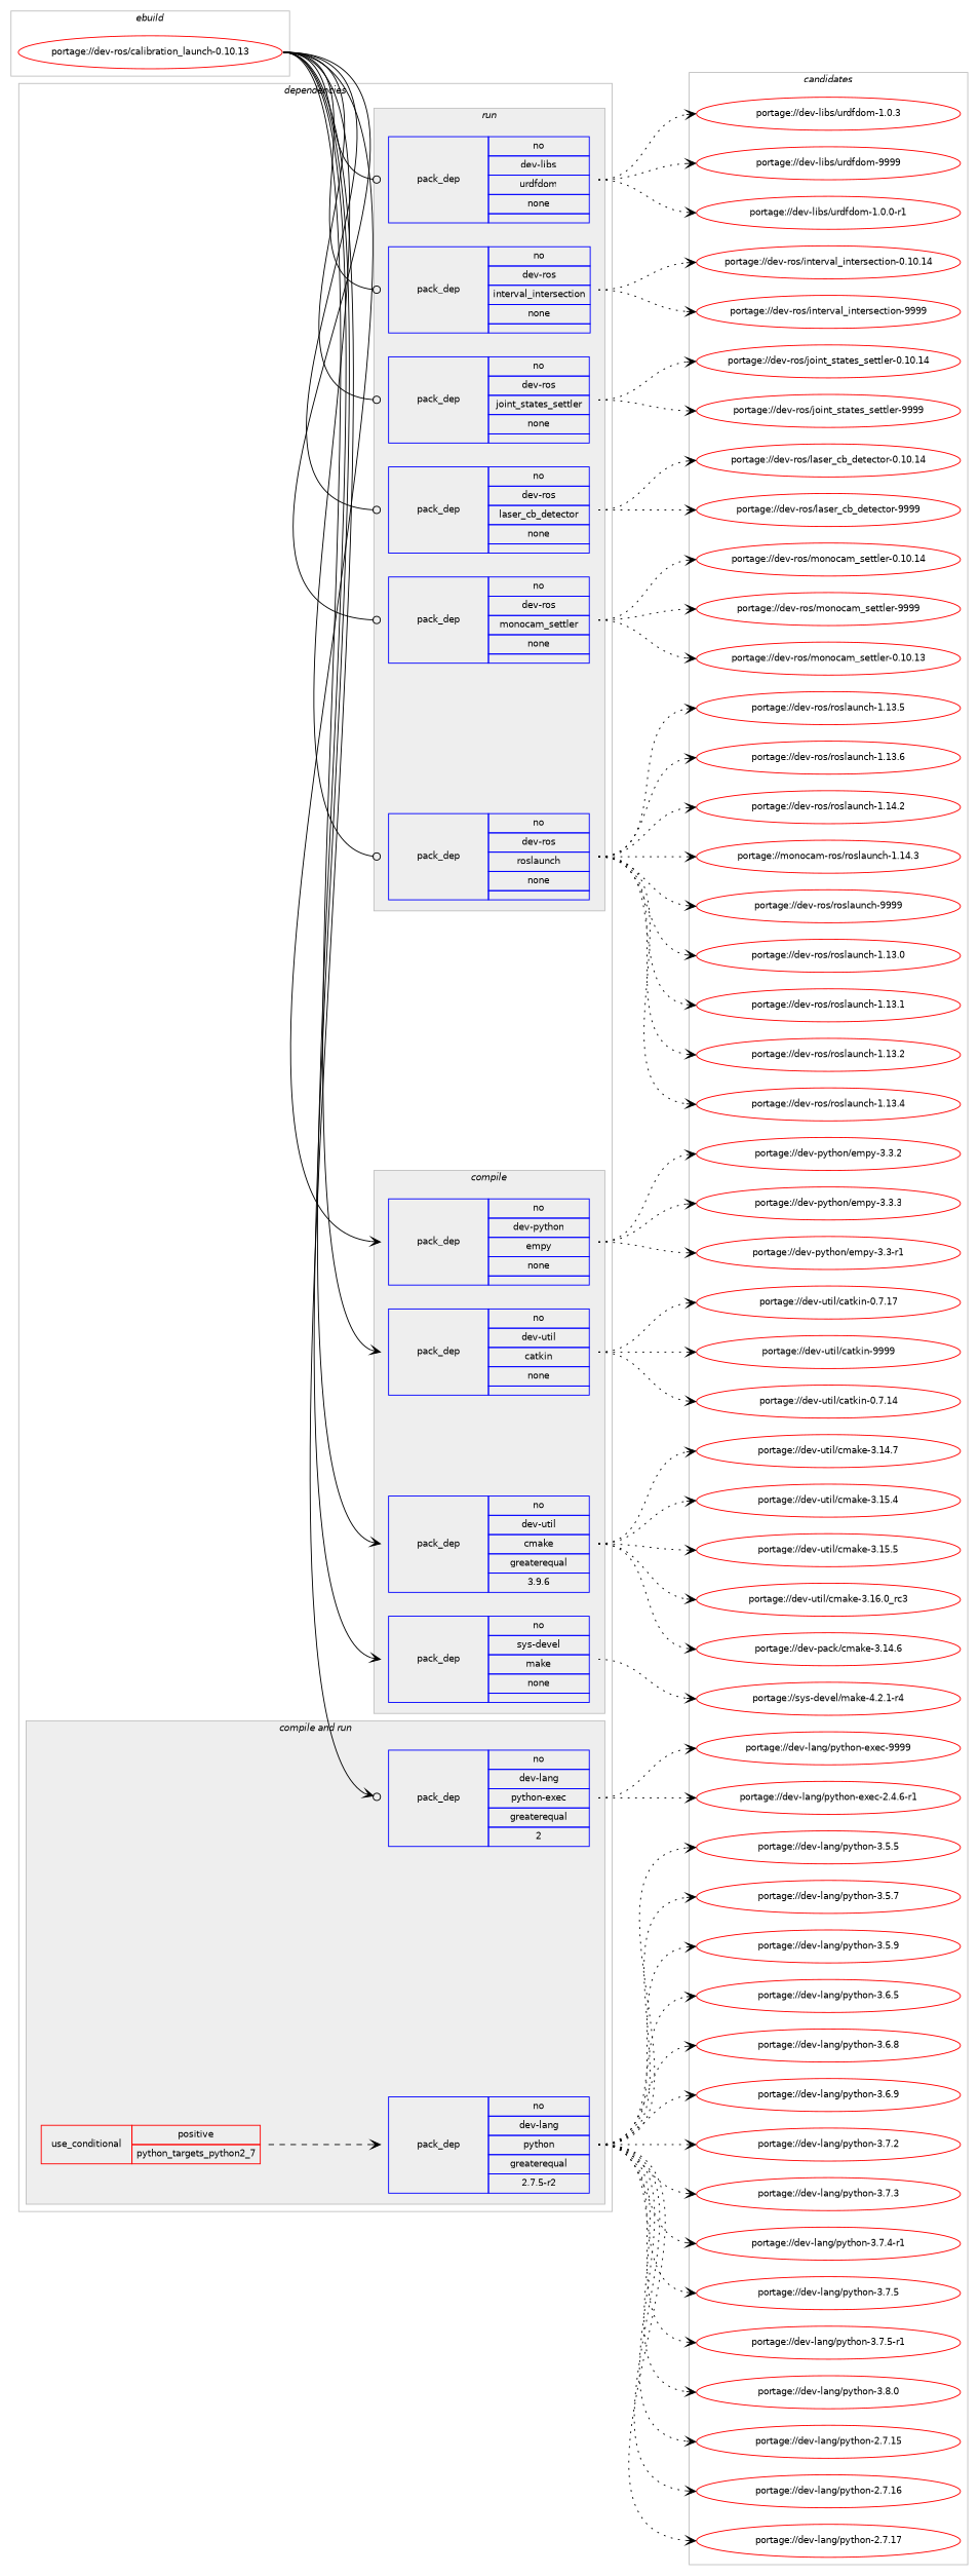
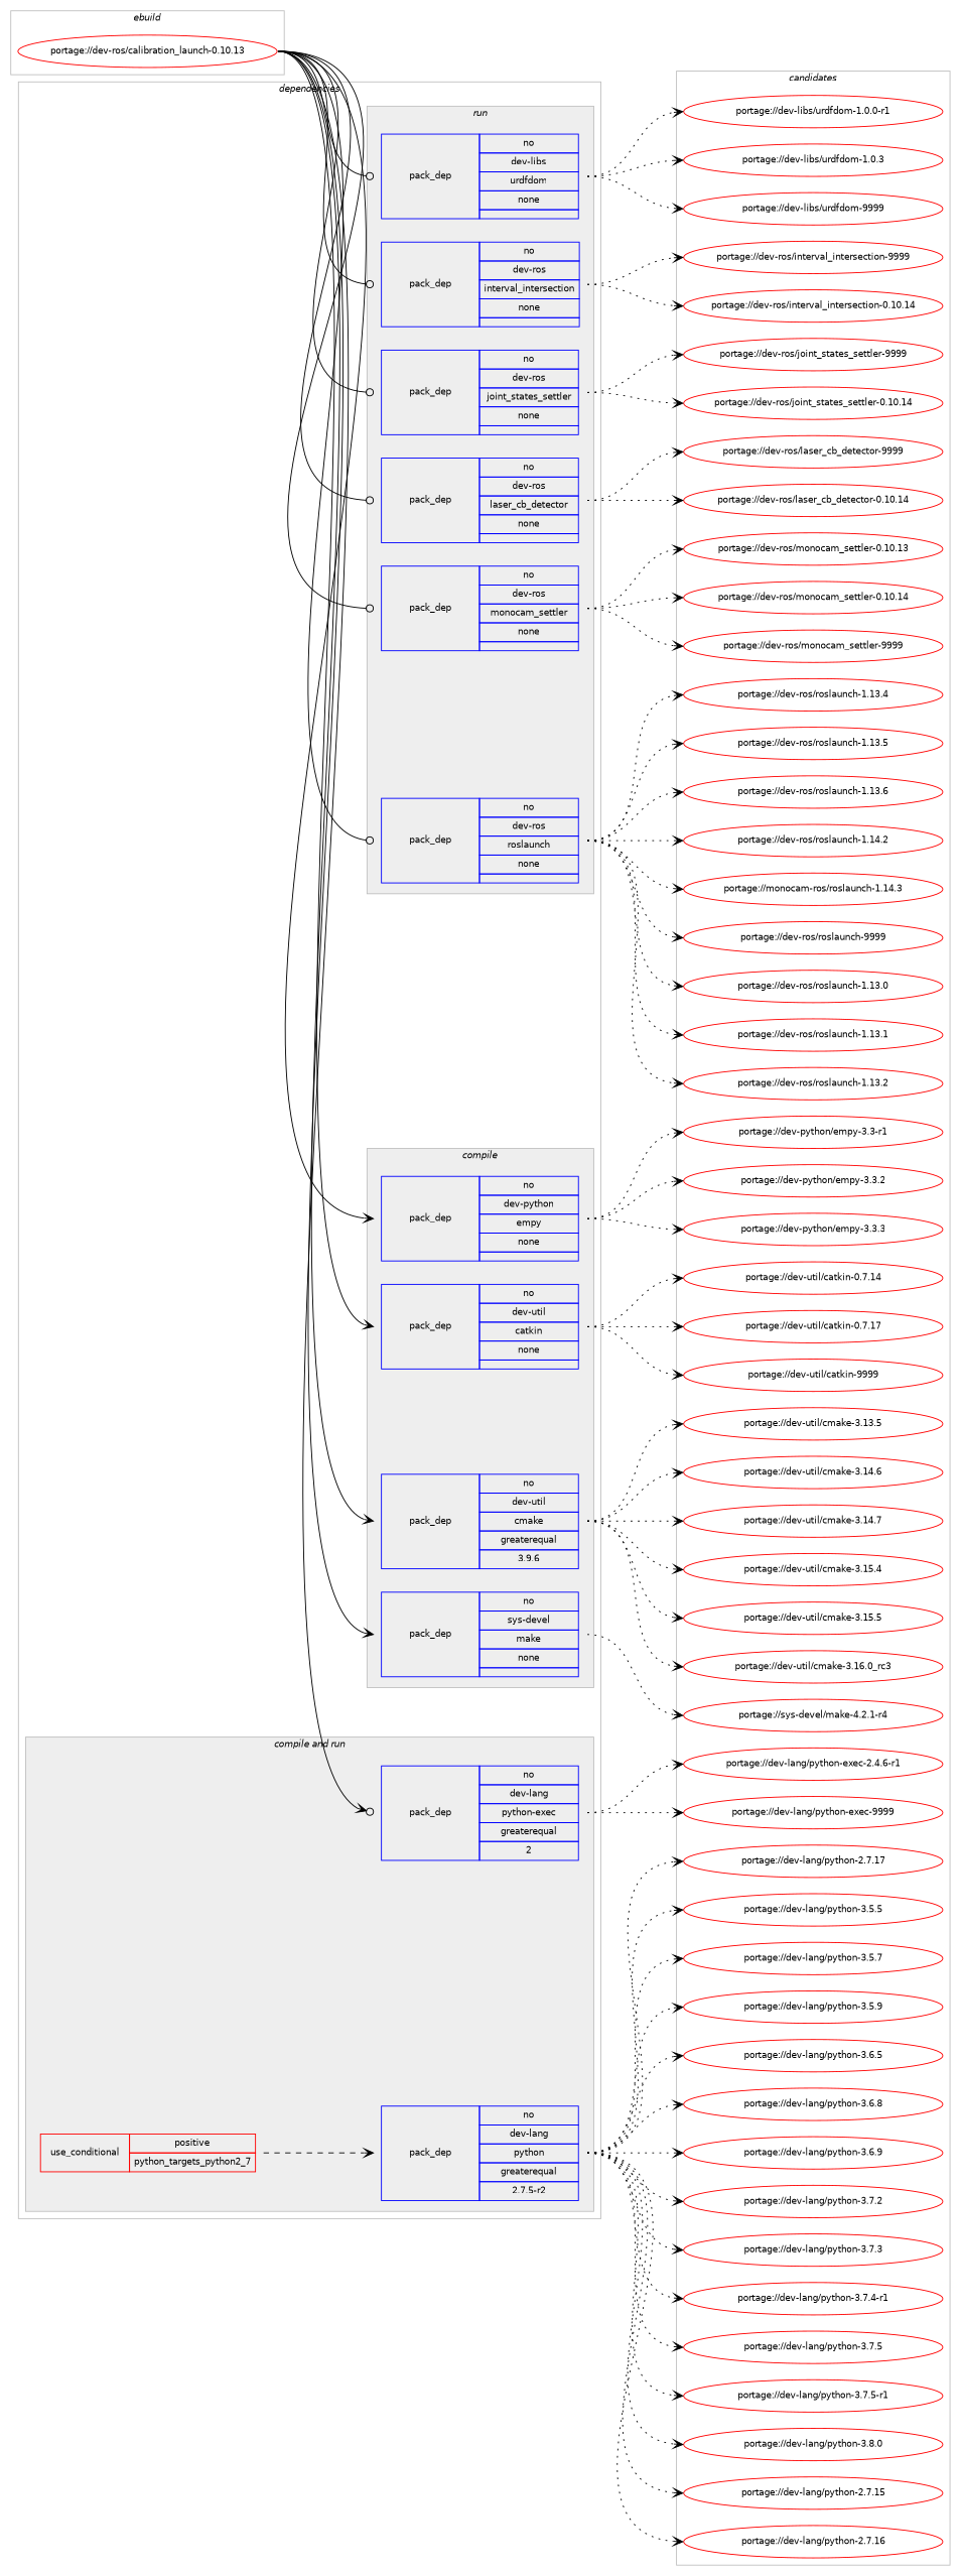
  digraph {
    compound=true
    concentrate=true
    fontname=Helvetica
    fontsize=10
    newrank=true
    rankdir=LR
    ranksep=1.5
    node [color=red fontname=Helvetica fontsize=10]
    edge [arrowhead=vee headport=w style=dotted tailport=e weight=100]
    n1 [label="portage://dev-ros/calibration_launch-0.10.13" width=4]
    n2 [color=blue label=<<TABLE BORDER="0" CELLBORDER="1" CELLSPACING="0" CELLPADDING="4" WIDTH="220"><TR><TD ROWSPAN="6" CELLPADDING="30">pack_dep</TD></TR><TR><TD WIDTH="110">no</TD></TR><TR><TD>dev-python</TD></TR><TR><TD>empy</TD></TR><TR><TD>none</TD></TR><TR><TD></TD></TR></TABLE>> shape=none]
    n3 [color=blue label=<<TABLE BORDER="0" CELLBORDER="1" CELLSPACING="0" CELLPADDING="4" WIDTH="220"><TR><TD ROWSPAN="6" CELLPADDING="30">pack_dep</TD></TR><TR><TD WIDTH="110">no</TD></TR><TR><TD>dev-util</TD></TR><TR><TD>catkin</TD></TR><TR><TD>none</TD></TR><TR><TD></TD></TR></TABLE>> shape=none]
    n4 [color=blue label=<<TABLE BORDER="0" CELLBORDER="1" CELLSPACING="0" CELLPADDING="4" WIDTH="220"><TR><TD ROWSPAN="6" CELLPADDING="30">pack_dep</TD></TR><TR><TD WIDTH="110">no</TD></TR><TR><TD>dev-util</TD></TR><TR><TD>cmake</TD></TR><TR><TD>greaterequal</TD></TR><TR><TD>3.9.6</TD></TR></TABLE>> shape=none]
    n5 [color=blue label=<<TABLE BORDER="0" CELLBORDER="1" CELLSPACING="0" CELLPADDING="4" WIDTH="220"><TR><TD ROWSPAN="6" CELLPADDING="30">pack_dep</TD></TR><TR><TD WIDTH="110">no</TD></TR><TR><TD>sys-devel</TD></TR><TR><TD>make</TD></TR><TR><TD>none</TD></TR><TR><TD></TD></TR></TABLE>> shape=none]
    n6 [color=blue label=<<TABLE BORDER="0" CELLBORDER="1" CELLSPACING="0" CELLPADDING="4" WIDTH="220"><TR><TD ROWSPAN="6" CELLPADDING="30">pack_dep</TD></TR><TR><TD WIDTH="110">no</TD></TR><TR><TD>dev-lang</TD></TR><TR><TD>python</TD></TR><TR><TD>greaterequal</TD></TR><TR><TD>2.7.5-r2</TD></TR></TABLE>> shape=none]
    n7 [label=<<TABLE BORDER="0" CELLBORDER="1" CELLSPACING="0" CELLPADDING="4"><TR><TD ROWSPAN="3" CELLPADDING="10">use_conditional</TD></TR><TR><TD>positive</TD></TR><TR><TD>python_targets_python2_7</TD></TR></TABLE>> shape=none]
    n8 [color=blue label=<<TABLE BORDER="0" CELLBORDER="1" CELLSPACING="0" CELLPADDING="4" WIDTH="220"><TR><TD ROWSPAN="6" CELLPADDING="30">pack_dep</TD></TR><TR><TD WIDTH="110">no</TD></TR><TR><TD>dev-lang</TD></TR><TR><TD>python-exec</TD></TR><TR><TD>greaterequal</TD></TR><TR><TD>2</TD></TR></TABLE>> shape=none]
    n9 [color=blue label=<<TABLE BORDER="0" CELLBORDER="1" CELLSPACING="0" CELLPADDING="4" WIDTH="220"><TR><TD ROWSPAN="6" CELLPADDING="30">pack_dep</TD></TR><TR><TD WIDTH="110">no</TD></TR><TR><TD>dev-libs</TD></TR><TR><TD>urdfdom</TD></TR><TR><TD>none</TD></TR><TR><TD></TD></TR></TABLE>> shape=none]
    n10 [color=blue label=<<TABLE BORDER="0" CELLBORDER="1" CELLSPACING="0" CELLPADDING="4" WIDTH="220"><TR><TD ROWSPAN="6" CELLPADDING="30">pack_dep</TD></TR><TR><TD WIDTH="110">no</TD></TR><TR><TD>dev-ros</TD></TR><TR><TD>interval_intersection</TD></TR><TR><TD>none</TD></TR><TR><TD></TD></TR></TABLE>> shape=none]
    n11 [color=blue label=<<TABLE BORDER="0" CELLBORDER="1" CELLSPACING="0" CELLPADDING="4" WIDTH="220"><TR><TD ROWSPAN="6" CELLPADDING="30">pack_dep</TD></TR><TR><TD WIDTH="110">no</TD></TR><TR><TD>dev-ros</TD></TR><TR><TD>joint_states_settler</TD></TR><TR><TD>none</TD></TR><TR><TD></TD></TR></TABLE>> shape=none]
    n12 [color=blue label=<<TABLE BORDER="0" CELLBORDER="1" CELLSPACING="0" CELLPADDING="4" WIDTH="220"><TR><TD ROWSPAN="6" CELLPADDING="30">pack_dep</TD></TR><TR><TD WIDTH="110">no</TD></TR><TR><TD>dev-ros</TD></TR><TR><TD>laser_cb_detector</TD></TR><TR><TD>none</TD></TR><TR><TD></TD></TR></TABLE>> shape=none]
    n13 [color=blue label=<<TABLE BORDER="0" CELLBORDER="1" CELLSPACING="0" CELLPADDING="4" WIDTH="220"><TR><TD ROWSPAN="6" CELLPADDING="30">pack_dep</TD></TR><TR><TD WIDTH="110">no</TD></TR><TR><TD>dev-ros</TD></TR><TR><TD>monocam_settler</TD></TR><TR><TD>none</TD></TR><TR><TD></TD></TR></TABLE>> shape=none]
    n14 [color=blue label=<<TABLE BORDER="0" CELLBORDER="1" CELLSPACING="0" CELLPADDING="4" WIDTH="220"><TR><TD ROWSPAN="6" CELLPADDING="30">pack_dep</TD></TR><TR><TD WIDTH="110">no</TD></TR><TR><TD>dev-ros</TD></TR><TR><TD>roslaunch</TD></TR><TR><TD>none</TD></TR><TR><TD></TD></TR></TABLE>> shape=none]
    n15 [label="portage://dev-python/empy-3.3-r1" width=4]
    n16 [label="portage://dev-python/empy-3.3.2" width=4]
    n17 [label="portage://dev-python/empy-3.3.3" width=4]
    n18 [label="portage://dev-util/catkin-0.7.14" width=4]
    n19 [label="portage://dev-util/catkin-0.7.17" width=4]
    n20 [label="portage://dev-util/catkin-9999" width=4]
-   n22 [label="portage://dev-pack/cmake-3.14.6" width=4]
+   n21 [label="portage://dev-util/cmake-3.13.5" width=4]
+   n22 [label="portage://dev-util/cmake-3.14.6" width=4]
    n23 [label="portage://dev-util/cmake-3.14.7" width=4]
    n24 [label="portage://dev-util/cmake-3.15.4" width=4]
    n25 [label="portage://dev-util/cmake-3.15.5" width=4]
    n26 [label="portage://dev-util/cmake-3.16.0_rc3" width=4]
    n27 [label="portage://sys-devel/make-4.2.1-r4" width=4]
    n28 [label="portage://dev-lang/python-2.7.15" width=4]
    n29 [label="portage://dev-lang/python-2.7.16" width=4]
    n30 [label="portage://dev-lang/python-2.7.17" width=4]
    n31 [label="portage://dev-lang/python-3.5.5" width=4]
    n32 [label="portage://dev-lang/python-3.5.7" width=4]
    n33 [label="portage://dev-lang/python-3.5.9" width=4]
    n34 [label="portage://dev-lang/python-3.6.5" width=4]
    n35 [label="portage://dev-lang/python-3.6.8" width=4]
    n36 [label="portage://dev-lang/python-3.6.9" width=4]
    n37 [label="portage://dev-lang/python-3.7.2" width=4]
    n38 [label="portage://dev-lang/python-3.7.3" width=4]
    n39 [label="portage://dev-lang/python-3.7.4-r1" width=4]
    n40 [label="portage://dev-lang/python-3.7.5" width=4]
    n41 [label="portage://dev-lang/python-3.7.5-r1" width=4]
    n42 [label="portage://dev-lang/python-3.8.0" width=4]
    n43 [label="portage://dev-lang/python-exec-2.4.6-r1" width=4]
    n44 [label="portage://dev-lang/python-exec-9999" width=4]
    n45 [label="portage://dev-libs/urdfdom-1.0.0-r1" width=4]
    n46 [label="portage://dev-libs/urdfdom-1.0.3" width=4]
    n47 [label="portage://dev-libs/urdfdom-9999" width=4]
    n48 [label="portage://dev-ros/interval_intersection-0.10.14" width=4]
    n49 [label="portage://dev-ros/interval_intersection-9999" width=4]
    n50 [label="portage://dev-ros/joint_states_settler-0.10.14" width=4]
    n51 [label="portage://dev-ros/joint_states_settler-9999" width=4]
    n52 [label="portage://dev-ros/laser_cb_detector-0.10.14" width=4]
    n53 [label="portage://dev-ros/laser_cb_detector-9999" width=4]
    n54 [label="portage://dev-ros/monocam_settler-0.10.13" width=4]
    n55 [label="portage://dev-ros/monocam_settler-0.10.14" width=4]
    n56 [label="portage://dev-ros/monocam_settler-9999" width=4]
    n57 [label="portage://dev-ros/roslaunch-1.13.0" width=4]
    n58 [label="portage://dev-ros/roslaunch-1.13.1" width=4]
    n59 [label="portage://dev-ros/roslaunch-1.13.2" width=4]
    n60 [label="portage://dev-ros/roslaunch-1.13.4" width=4]
    n61 [label="portage://dev-ros/roslaunch-1.13.5" width=4]
    n62 [label="portage://dev-ros/roslaunch-1.13.6" width=4]
    n63 [label="portage://dev-ros/roslaunch-1.14.2" width=4]
    n64 [label="portage://monocam-ros/roslaunch-1.14.3" width=4]
    n65 [label="portage://dev-ros/roslaunch-9999" width=4]
    subgraph cluster_1 {
      color=gray
      label=<<i>ebuild</i>>
      rank=same
      n1
    }
    subgraph cluster_2 {
      color=gray
      label=<<i>dependencies</i>>
      subgraph cluster_3 {
        color=gray
        fillcolor="#eeeeee"
        label=<<i>compile</i>>
        style=filled
        subgraph sub_4 {
          color=gray
          fillcolor="#eeeeee"
          label=<<i>compile</i>>
          style=filled
          n2
        }
        subgraph sub_5 {
          color=gray
          fillcolor="#eeeeee"
          label=<<i>compile</i>>
          style=filled
          n3
        }
        subgraph sub_6 {
          color=gray
          fillcolor="#eeeeee"
          label=<<i>compile</i>>
          style=filled
          n4
        }
        subgraph sub_7 {
          color=gray
          fillcolor="#eeeeee"
          label=<<i>compile</i>>
          style=filled
          n5
        }
      }
      subgraph cluster_8 {
        color=gray
        fillcolor="#eeeeee"
        label=<<i>compile and run</i>>
        style=filled
        subgraph sub_9 {
          color=gray
          fillcolor="#eeeeee"
          label=<<i>compile and run</i>>
          style=filled
          n7
          subgraph sub_10 {
            color=gray
            fillcolor="#eeeeee"
            label=<<i>compile and run</i>>
            style=filled
            n6
          }
        }
        subgraph sub_11 {
          color=gray
          fillcolor="#eeeeee"
          label=<<i>compile and run</i>>
          style=filled
          n8
        }
      }
      subgraph cluster_12 {
        color=gray
        fillcolor="#eeeeee"
        label=<<i>run</i>>
        style=filled
        subgraph sub_13 {
          color=gray
          fillcolor="#eeeeee"
          label=<<i>run</i>>
          style=filled
          n9
        }
        subgraph sub_14 {
          color=gray
          fillcolor="#eeeeee"
          label=<<i>run</i>>
          style=filled
          n10
        }
        subgraph sub_15 {
          color=gray
          fillcolor="#eeeeee"
          label=<<i>run</i>>
          style=filled
          n11
        }
        subgraph sub_16 {
          color=gray
          fillcolor="#eeeeee"
          label=<<i>run</i>>
          style=filled
          n12
        }
        subgraph sub_17 {
          color=gray
          fillcolor="#eeeeee"
          label=<<i>run</i>>
          style=filled
          n13
        }
        subgraph sub_18 {
          color=gray
          fillcolor="#eeeeee"
          label=<<i>run</i>>
          style=filled
          n14
        }
      }
    }
    subgraph cluster_19 {
      color=gray
      label=<<i>candidates</i>>
      rank=same
      subgraph sub_20 {
        color=black
        label=<<i>candidates</i>>
        nodesep=1
        rank=same
        n15
        n16
        n17
      }
      subgraph sub_21 {
        color=black
        label=<<i>candidates</i>>
        nodesep=1
        rank=same
        n18
        n19
        n20
      }
      subgraph sub_22 {
        color=black
        label=<<i>candidates</i>>
        nodesep=1
        rank=same
+       n21
        n22
        n23
        n24
        n25
        n26
      }
      subgraph sub_23 {
        color=black
        label=<<i>candidates</i>>
        nodesep=1
        rank=same
        n27
      }
      subgraph sub_24 {
        color=black
        label=<<i>candidates</i>>
        nodesep=1
        rank=same
        n28
        n29
        n30
        n31
        n32
        n33
        n34
        n35
        n36
        n37
        n38
        n39
        n40
        n41
        n42
      }
      subgraph sub_25 {
        color=black
        label=<<i>candidates</i>>
        nodesep=1
        rank=same
        n43
        n44
      }
      subgraph sub_26 {
        color=black
        label=<<i>candidates</i>>
        nodesep=1
        rank=same
        n45
        n46
        n47
      }
      subgraph sub_27 {
        color=black
        label=<<i>candidates</i>>
        nodesep=1
        rank=same
        n48
        n49
      }
      subgraph sub_28 {
        color=black
        label=<<i>candidates</i>>
        nodesep=1
        rank=same
        n50
        n51
      }
      subgraph sub_29 {
        color=black
        label=<<i>candidates</i>>
        nodesep=1
        rank=same
        n52
        n53
      }
      subgraph sub_30 {
        color=black
        label=<<i>candidates</i>>
        nodesep=1
        rank=same
        n54
        n55
        n56
      }
      subgraph sub_31 {
        color=black
        label=<<i>candidates</i>>
        nodesep=1
        rank=same
        n57
        n58
        n59
        n60
        n61
        n62
        n63
        n64
        n65
      }
    }
    n1 -> n2 [style=solid weight=20]
    n1 -> n3 [style=solid weight=20]
    n1 -> n4 [style=solid weight=20]
    n1 -> n5 [style=solid weight=20]
    n1 -> n8 [arrowhead=odotvee style=solid weight=20]
    n1 -> n9 [arrowhead=odot style=solid weight=20]
    n1 -> n10 [arrowhead=odot style=solid weight=20]
    n1 -> n11 [arrowhead=odot style=solid weight=20]
    n1 -> n12 [arrowhead=odot style=solid weight=20]
    n1 -> n13 [arrowhead=odot style=solid weight=20]
    n1 -> n14 [arrowhead=odot style=solid weight=20]
    n2 -> n15
    n2 -> n16
    n2 -> n17
    n3 -> n18
    n3 -> n19
    n3 -> n20
+   n4 -> n21
    n4 -> n22
    n4 -> n23
    n4 -> n24
    n4 -> n25
    n4 -> n26
    n5 -> n27
    n6 -> n28
    n6 -> n29
    n6 -> n30
    n6 -> n31
    n6 -> n32
    n6 -> n33
    n6 -> n34
    n6 -> n35
    n6 -> n36
    n6 -> n37
    n6 -> n38
    n6 -> n39
    n6 -> n40
    n6 -> n41
    n6 -> n42
    n7 -> n6 [style=dashed weight=20]
    n8 -> n43
    n8 -> n44
    n9 -> n45
    n9 -> n46
    n9 -> n47
    n10 -> n48
    n10 -> n49
    n11 -> n50
    n11 -> n51
    n12 -> n52
    n12 -> n53
    n13 -> n54
    n13 -> n55
    n13 -> n56
    n14 -> n57
    n14 -> n58
    n14 -> n59
    n14 -> n60
    n14 -> n61
    n14 -> n62
    n14 -> n63
    n14 -> n64
    n14 -> n65
  }
